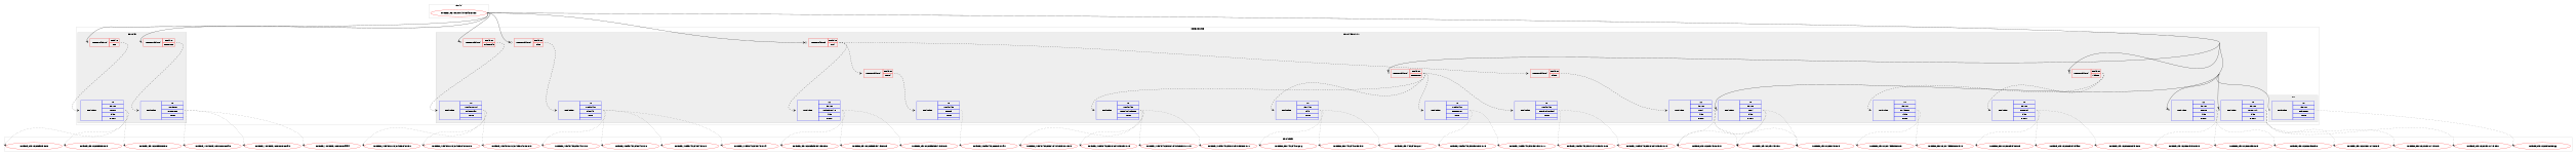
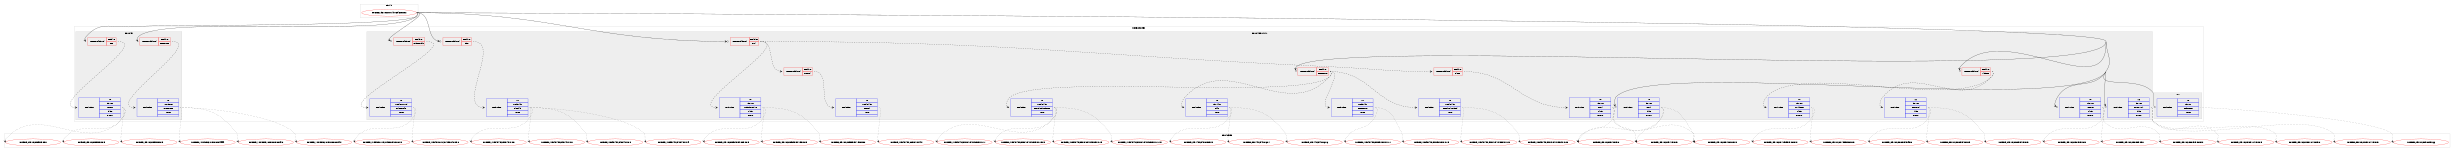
  digraph {
    compound=true
    concentrate=true
    fontname=Helvetica
    fontsize=10
    newrank=true
    rankdir=TB
    ranksep=1.5
    node [color=red fontname=Helvetica fontsize=10]
    edge [arrowhead=vee headport=w style=dotted tailport=e weight=100]
    n1 [label="portage://dev-qt/qtmultimedia-5.13.2" width=4]
    n2 [color=blue label=<<TABLE BORDER="0" CELLBORDER="1" CELLSPACING="0" CELLPADDING="4" WIDTH="220"><TR><TD ROWSPAN="6" CELLPADDING="30">pack_dep</TD></TR><TR><TD WIDTH="110">no</TD></TR><TR><TD>x11-base</TD></TR><TR><TD>xorg-proto</TD></TR><TR><TD>none</TD></TR><TR><TD></TD></TR></TABLE>> shape=none]
    n3 [label=<<TABLE BORDER="0" CELLBORDER="1" CELLSPACING="0" CELLPADDING="4"><TR><TD ROWSPAN="3" CELLPADDING="10">use_conditional</TD></TR><TR><TD>positive</TD></TR><TR><TD>gstreamer</TD></TR></TABLE>> shape=none]
    n4 [color=blue label=<<TABLE BORDER="0" CELLBORDER="1" CELLSPACING="0" CELLPADDING="4" WIDTH="220"><TR><TD ROWSPAN="6" CELLPADDING="30">pack_dep</TD></TR><TR><TD WIDTH="110">no</TD></TR><TR><TD>dev-qt</TD></TR><TR><TD>qttest</TD></TR><TR><TD>tilde</TD></TR><TR><TD>5.13.2</TD></TR></TABLE>> shape=none]
    n5 [label=<<TABLE BORDER="0" CELLBORDER="1" CELLSPACING="0" CELLPADDING="4"><TR><TD ROWSPAN="3" CELLPADDING="10">use_conditional</TD></TR><TR><TD>positive</TD></TR><TR><TD>test</TD></TR></TABLE>> shape=none]
    n6 [color=blue label=<<TABLE BORDER="0" CELLBORDER="1" CELLSPACING="0" CELLPADDING="4" WIDTH="220"><TR><TD ROWSPAN="6" CELLPADDING="30">pack_dep</TD></TR><TR><TD WIDTH="110">no</TD></TR><TR><TD>media-libs</TD></TR><TR><TD>alsa-lib</TD></TR><TR><TD>none</TD></TR><TR><TD></TD></TR></TABLE>> shape=none]
    n7 [label=<<TABLE BORDER="0" CELLBORDER="1" CELLSPACING="0" CELLPADDING="4"><TR><TD ROWSPAN="3" CELLPADDING="10">use_conditional</TD></TR><TR><TD>positive</TD></TR><TR><TD>alsa</TD></TR></TABLE>> shape=none]
    n8 [color=blue label=<<TABLE BORDER="0" CELLBORDER="1" CELLSPACING="0" CELLPADDING="4" WIDTH="220"><TR><TD ROWSPAN="6" CELLPADDING="30">pack_dep</TD></TR><TR><TD WIDTH="110">no</TD></TR><TR><TD>dev-libs</TD></TR><TR><TD>glib</TD></TR><TR><TD>none</TD></TR><TR><TD></TD></TR></TABLE>> shape=none]
    n9 [color=blue label=<<TABLE BORDER="0" CELLBORDER="1" CELLSPACING="0" CELLPADDING="4" WIDTH="220"><TR><TD ROWSPAN="6" CELLPADDING="30">pack_dep</TD></TR><TR><TD WIDTH="110">no</TD></TR><TR><TD>media-libs</TD></TR><TR><TD>gstreamer</TD></TR><TR><TD>none</TD></TR><TR><TD></TD></TR></TABLE>> shape=none]
    n10 [color=blue label=<<TABLE BORDER="0" CELLBORDER="1" CELLSPACING="0" CELLPADDING="4" WIDTH="220"><TR><TD ROWSPAN="6" CELLPADDING="30">pack_dep</TD></TR><TR><TD WIDTH="110">no</TD></TR><TR><TD>media-libs</TD></TR><TR><TD>gst-plugins-bad</TD></TR><TR><TD>none</TD></TR><TR><TD></TD></TR></TABLE>> shape=none]
    n11 [color=blue label=<<TABLE BORDER="0" CELLBORDER="1" CELLSPACING="0" CELLPADDING="4" WIDTH="220"><TR><TD ROWSPAN="6" CELLPADDING="30">pack_dep</TD></TR><TR><TD WIDTH="110">no</TD></TR><TR><TD>media-libs</TD></TR><TR><TD>gst-plugins-base</TD></TR><TR><TD>none</TD></TR><TR><TD></TD></TR></TABLE>> shape=none]
    n12 [label=<<TABLE BORDER="0" CELLBORDER="1" CELLSPACING="0" CELLPADDING="4"><TR><TD ROWSPAN="3" CELLPADDING="10">use_conditional</TD></TR><TR><TD>positive</TD></TR><TR><TD>gstreamer</TD></TR></TABLE>> shape=none]
    n13 [color=blue label=<<TABLE BORDER="0" CELLBORDER="1" CELLSPACING="0" CELLPADDING="4" WIDTH="220"><TR><TD ROWSPAN="6" CELLPADDING="30">pack_dep</TD></TR><TR><TD WIDTH="110">no</TD></TR><TR><TD>media-sound</TD></TR><TR><TD>pulseaudio</TD></TR><TR><TD>none</TD></TR><TR><TD></TD></TR></TABLE>> shape=none]
    n14 [label=<<TABLE BORDER="0" CELLBORDER="1" CELLSPACING="0" CELLPADDING="4"><TR><TD ROWSPAN="3" CELLPADDING="10">use_conditional</TD></TR><TR><TD>positive</TD></TR><TR><TD>pulseaudio</TD></TR></TABLE>> shape=none]
    n15 [color=blue label=<<TABLE BORDER="0" CELLBORDER="1" CELLSPACING="0" CELLPADDING="4" WIDTH="220"><TR><TD ROWSPAN="6" CELLPADDING="30">pack_dep</TD></TR><TR><TD WIDTH="110">no</TD></TR><TR><TD>dev-qt</TD></TR><TR><TD>qtdeclarative</TD></TR><TR><TD>tilde</TD></TR><TR><TD>5.13.2</TD></TR></TABLE>> shape=none]
    n16 [color=blue label=<<TABLE BORDER="0" CELLBORDER="1" CELLSPACING="0" CELLPADDING="4" WIDTH="220"><TR><TD ROWSPAN="6" CELLPADDING="30">pack_dep</TD></TR><TR><TD WIDTH="110">no</TD></TR><TR><TD>dev-qt</TD></TR><TR><TD>qtgui</TD></TR><TR><TD>tilde</TD></TR><TR><TD>5.13.2</TD></TR></TABLE>> shape=none]
    n17 [label=<<TABLE BORDER="0" CELLBORDER="1" CELLSPACING="0" CELLPADDING="4"><TR><TD ROWSPAN="3" CELLPADDING="10">use_conditional</TD></TR><TR><TD>positive</TD></TR><TR><TD>gles2</TD></TR></TABLE>> shape=none]
    n18 [color=blue label=<<TABLE BORDER="0" CELLBORDER="1" CELLSPACING="0" CELLPADDING="4" WIDTH="220"><TR><TD ROWSPAN="6" CELLPADDING="30">pack_dep</TD></TR><TR><TD WIDTH="110">no</TD></TR><TR><TD>media-libs</TD></TR><TR><TD>openal</TD></TR><TR><TD>none</TD></TR><TR><TD></TD></TR></TABLE>> shape=none]
    n19 [label=<<TABLE BORDER="0" CELLBORDER="1" CELLSPACING="0" CELLPADDING="4"><TR><TD ROWSPAN="3" CELLPADDING="10">use_conditional</TD></TR><TR><TD>positive</TD></TR><TR><TD>openal</TD></TR></TABLE>> shape=none]
    n20 [label=<<TABLE BORDER="0" CELLBORDER="1" CELLSPACING="0" CELLPADDING="4"><TR><TD ROWSPAN="3" CELLPADDING="10">use_conditional</TD></TR><TR><TD>positive</TD></TR><TR><TD>qml</TD></TR></TABLE>> shape=none]
    n21 [color=blue label=<<TABLE BORDER="0" CELLBORDER="1" CELLSPACING="0" CELLPADDING="4" WIDTH="220"><TR><TD ROWSPAN="6" CELLPADDING="30">pack_dep</TD></TR><TR><TD WIDTH="110">no</TD></TR><TR><TD>dev-qt</TD></TR><TR><TD>qtwidgets</TD></TR><TR><TD>tilde</TD></TR><TR><TD>5.13.2</TD></TR></TABLE>> shape=none]
    n22 [color=blue label=<<TABLE BORDER="0" CELLBORDER="1" CELLSPACING="0" CELLPADDING="4" WIDTH="220"><TR><TD ROWSPAN="6" CELLPADDING="30">pack_dep</TD></TR><TR><TD WIDTH="110">no</TD></TR><TR><TD>dev-qt</TD></TR><TR><TD>qtopengl</TD></TR><TR><TD>tilde</TD></TR><TR><TD>5.13.2</TD></TR></TABLE>> shape=none]
    n23 [label=<<TABLE BORDER="0" CELLBORDER="1" CELLSPACING="0" CELLPADDING="4"><TR><TD ROWSPAN="3" CELLPADDING="10">use_conditional</TD></TR><TR><TD>positive</TD></TR><TR><TD>widgets</TD></TR></TABLE>> shape=none]
    n24 [color=blue label=<<TABLE BORDER="0" CELLBORDER="1" CELLSPACING="0" CELLPADDING="4" WIDTH="220"><TR><TD ROWSPAN="6" CELLPADDING="30">pack_dep</TD></TR><TR><TD WIDTH="110">no</TD></TR><TR><TD>dev-qt</TD></TR><TR><TD>qtcore</TD></TR><TR><TD>tilde</TD></TR><TR><TD>5.13.2</TD></TR></TABLE>> shape=none]
    n25 [color=blue label=<<TABLE BORDER="0" CELLBORDER="1" CELLSPACING="0" CELLPADDING="4" WIDTH="220"><TR><TD ROWSPAN="6" CELLPADDING="30">pack_dep</TD></TR><TR><TD WIDTH="110">no</TD></TR><TR><TD>dev-qt</TD></TR><TR><TD>qtgui</TD></TR><TR><TD>tilde</TD></TR><TR><TD>5.13.2</TD></TR></TABLE>> shape=none]
    n26 [color=blue label=<<TABLE BORDER="0" CELLBORDER="1" CELLSPACING="0" CELLPADDING="4" WIDTH="220"><TR><TD ROWSPAN="6" CELLPADDING="30">pack_dep</TD></TR><TR><TD WIDTH="110">no</TD></TR><TR><TD>dev-qt</TD></TR><TR><TD>qtnetwork</TD></TR><TR><TD>tilde</TD></TR><TR><TD>5.13.2</TD></TR></TABLE>> shape=none]
    n27 [color=blue label=<<TABLE BORDER="0" CELLBORDER="1" CELLSPACING="0" CELLPADDING="4" WIDTH="220"><TR><TD ROWSPAN="6" CELLPADDING="30">pack_dep</TD></TR><TR><TD WIDTH="110">no</TD></TR><TR><TD>dev-qt</TD></TR><TR><TD>qtchooser</TD></TR><TR><TD>none</TD></TR><TR><TD></TD></TR></TABLE>> shape=none]
    n28 [label="portage://x11-base/xorg-proto-2019.1" width=4]
    n29 [label="portage://x11-base/xorg-proto-2019.2" width=4]
    n30 [label="portage://x11-base/xorg-proto-9999" width=4]
    n31 [label="portage://dev-qt/qttest-5.12.3" width=4]
    n32 [label="portage://dev-qt/qttest-5.12.5" width=4]
    n33 [label="portage://dev-qt/qttest-5.13.2" width=4]
    n34 [label="portage://media-libs/alsa-lib-1.1.2" width=4]
    n35 [label="portage://media-libs/alsa-lib-1.1.8" width=4]
    n36 [label="portage://media-libs/alsa-lib-1.1.9" width=4]
    n37 [label="portage://media-libs/alsa-lib-1.2.1" width=4]
    n38 [label="portage://dev-libs/glib-2.58.3-r1" width=4]
    n39 [label="portage://dev-libs/glib-2.60.6" width=4]
    n40 [label="portage://dev-libs/glib-2.60.7" width=4]
    n41 [label="portage://media-libs/gstreamer-1.14.4" width=4]
    n42 [label="portage://media-libs/gstreamer-1.14.5" width=4]
    n43 [label="portage://media-libs/gst-plugins-bad-1.14.3" width=4]
    n44 [label="portage://media-libs/gst-plugins-bad-1.14.5" width=4]
    n45 [label="portage://media-libs/gst-plugins-base-1.14.4" width=4]
    n46 [label="portage://media-libs/gst-plugins-base-1.14.4-r1" width=4]
    n47 [label="portage://media-libs/gst-plugins-base-1.14.5" width=4]
    n48 [label="portage://media-libs/gst-plugins-base-1.14.5-r1" width=4]
    n49 [label="portage://media-sound/pulseaudio-12.2-r1" width=4]
-   n50 [label="portage://media-sound/pulseaudio-12.2-r2" width=4]
    n51 [label="portage://media-sound/pulseaudio-13.0" width=4]
    n52 [label="portage://dev-qt/qtdeclarative-5.12.3" width=4]
    n53 [label="portage://dev-qt/qtdeclarative-5.12.5" width=4]
    n54 [label="portage://dev-qt/qtdeclarative-5.13.2" width=4]
    n55 [label="portage://dev-qt/qtgui-5.12.3-r1" width=4]
    n56 [label="portage://dev-qt/qtgui-5.12.5" width=4]
    n57 [label="portage://dev-qt/qtgui-5.13.2" width=4]
    n58 [label="portage://media-libs/openal-1.19.1" width=4]
    n59 [label="portage://dev-qt/qtopengl-5.12.3" width=4]
    n60 [label="portage://dev-qt/qtopengl-5.12.5" width=4]
    n61 [label="portage://dev-qt/qtopengl-5.93.2" width=4]
    n62 [label="portage://dev-qt/qtwidgets-5.12.3" width=4]
    n63 [label="portage://dev-qt/qtwidgets-5.12.5-r1" width=4]
    n64 [label="portage://dev-qt/qtcore-5.12.3" width=4]
    n65 [label="portage://dev-qt/qtcore-5.12.5-r1" width=4]
    n66 [label="portage://dev-qt/qtcore-5.13.2" width=4]
    n67 [label="portage://dev-qt/qtnetwork-5.12.3" width=4]
    n68 [label="portage://dev-qt/qtnetwork-5.12.5" width=4]
    n69 [label="portage://dev-qt/qtnetwork-5.13.2" width=4]
    n70 [label="portage://dev-qt/qtchooser-66" width=4]
    subgraph cluster_1 {
      color=gray
      label=<<i>ebuild</i>>
      rank=same
      n1
    }
    subgraph cluster_2 {
      color=gray
      label=<<i>dependencies</i>>
      subgraph cluster_3 {
        color=gray
        fillcolor="#eeeeee"
        label=<<i>compile</i>>
        style=filled
        subgraph sub_4 {
          color=gray
          fillcolor="#eeeeee"
          label=<<i>compile</i>>
          style=filled
          n3
          subgraph sub_5 {
            color=gray
            fillcolor="#eeeeee"
            label=<<i>compile</i>>
            style=filled
            n2
          }
        }
        subgraph sub_6 {
          color=gray
          fillcolor="#eeeeee"
          label=<<i>compile</i>>
          style=filled
          n5
          subgraph sub_7 {
            color=gray
            fillcolor="#eeeeee"
            label=<<i>compile</i>>
            style=filled
            n4
          }
        }
      }
      subgraph cluster_8 {
        color=gray
        fillcolor="#eeeeee"
        label=<<i>compile and run</i>>
        style=filled
        subgraph sub_9 {
          color=gray
          fillcolor="#eeeeee"
          label=<<i>compile and run</i>>
          style=filled
          n7
          subgraph sub_10 {
            color=gray
            fillcolor="#eeeeee"
            label=<<i>compile and run</i>>
            style=filled
            n6
          }
        }
        subgraph sub_11 {
          color=gray
          fillcolor="#eeeeee"
          label=<<i>compile and run</i>>
          style=filled
          n12
          subgraph sub_12 {
            color=gray
            fillcolor="#eeeeee"
            label=<<i>compile and run</i>>
            style=filled
            n8
          }
          subgraph sub_13 {
            color=gray
            fillcolor="#eeeeee"
            label=<<i>compile and run</i>>
            style=filled
            n9
          }
          subgraph sub_14 {
            color=gray
            fillcolor="#eeeeee"
            label=<<i>compile and run</i>>
            style=filled
            n10
          }
          subgraph sub_15 {
            color=gray
            fillcolor="#eeeeee"
            label=<<i>compile and run</i>>
            style=filled
            n11
          }
        }
        subgraph sub_16 {
          color=gray
          fillcolor="#eeeeee"
          label=<<i>compile and run</i>>
          style=filled
          n14
          subgraph sub_17 {
            color=gray
            fillcolor="#eeeeee"
            label=<<i>compile and run</i>>
            style=filled
            n13
          }
        }
        subgraph sub_18 {
          color=gray
          fillcolor="#eeeeee"
          label=<<i>compile and run</i>>
          style=filled
          n20
          subgraph sub_19 {
            color=gray
            fillcolor="#eeeeee"
            label=<<i>compile and run</i>>
            style=filled
            n15
          }
          subgraph sub_20 {
            color=gray
            fillcolor="#eeeeee"
            label=<<i>compile and run</i>>
            style=filled
            n17
            subgraph sub_21 {
              color=gray
              fillcolor="#eeeeee"
              label=<<i>compile and run</i>>
              style=filled
              n16
            }
          }
          subgraph sub_22 {
            color=gray
            fillcolor="#eeeeee"
            label=<<i>compile and run</i>>
            style=filled
            n19
            subgraph sub_23 {
              color=gray
              fillcolor="#eeeeee"
              label=<<i>compile and run</i>>
              style=filled
              n18
            }
          }
        }
        subgraph sub_24 {
          color=gray
          fillcolor="#eeeeee"
          label=<<i>compile and run</i>>
          style=filled
          n23
          subgraph sub_25 {
            color=gray
            fillcolor="#eeeeee"
            label=<<i>compile and run</i>>
            style=filled
            n21
          }
          subgraph sub_26 {
            color=gray
            fillcolor="#eeeeee"
            label=<<i>compile and run</i>>
            style=filled
            n22
          }
        }
        subgraph sub_27 {
          color=gray
          fillcolor="#eeeeee"
          label=<<i>compile and run</i>>
          style=filled
          n24
        }
        subgraph sub_28 {
          color=gray
          fillcolor="#eeeeee"
          label=<<i>compile and run</i>>
          style=filled
          n25
        }
        subgraph sub_29 {
          color=gray
          fillcolor="#eeeeee"
          label=<<i>compile and run</i>>
          style=filled
          n26
        }
      }
      subgraph cluster_30 {
        color=gray
        fillcolor="#eeeeee"
        label=<<i>run</i>>
        style=filled
        subgraph sub_31 {
          color=gray
          fillcolor="#eeeeee"
          label=<<i>run</i>>
          style=filled
          n27
        }
      }
    }
    subgraph cluster_32 {
      color=gray
      label=<<i>candidates</i>>
      rank=same
      subgraph sub_33 {
        color=black
        label=<<i>candidates</i>>
        nodesep=1
        rank=same
        n28
        n29
        n30
      }
      subgraph sub_34 {
        color=black
        label=<<i>candidates</i>>
        nodesep=1
        rank=same
        n31
        n32
        n33
      }
      subgraph sub_35 {
        color=black
        label=<<i>candidates</i>>
        nodesep=1
        rank=same
        n34
        n35
        n36
        n37
      }
      subgraph sub_36 {
        color=black
        label=<<i>candidates</i>>
        nodesep=1
        rank=same
        n38
        n39
        n40
      }
      subgraph sub_37 {
        color=black
        label=<<i>candidates</i>>
        nodesep=1
        rank=same
        n41
        n42
      }
      subgraph sub_38 {
        color=black
        label=<<i>candidates</i>>
        nodesep=1
        rank=same
        n43
        n44
      }
      subgraph sub_39 {
        color=black
        label=<<i>candidates</i>>
        nodesep=1
        rank=same
        n45
        n46
        n47
        n48
      }
      subgraph sub_40 {
        color=black
        label=<<i>candidates</i>>
        nodesep=1
        rank=same
        n49
-       n50
        n51
      }
      subgraph sub_41 {
        color=black
        label=<<i>candidates</i>>
        nodesep=1
        rank=same
        n52
        n53
        n54
      }
      subgraph sub_42 {
        color=black
        label=<<i>candidates</i>>
        nodesep=1
        rank=same
        n55
        n56
        n57
      }
      subgraph sub_43 {
        color=black
        label=<<i>candidates</i>>
        nodesep=1
        rank=same
        n58
      }
      subgraph sub_44 {
        color=black
        label=<<i>candidates</i>>
        nodesep=1
        rank=same
        n59
        n60
        n61
      }
      subgraph sub_45 {
        color=black
        label=<<i>candidates</i>>
        nodesep=1
        rank=same
        n62
        n63
      }
      subgraph sub_46 {
        color=black
        label=<<i>candidates</i>>
        nodesep=1
        rank=same
        n64
        n65
        n66
      }
      subgraph sub_47 {
        color=black
        label=<<i>candidates</i>>
        nodesep=1
        rank=same
        n55
        n56
        n57
      }
      subgraph sub_48 {
        color=black
        label=<<i>candidates</i>>
        nodesep=1
        rank=same
        n67
        n68
        n69
      }
      subgraph sub_49 {
        color=black
        label=<<i>candidates</i>>
        nodesep=1
        rank=same
        n70
      }
    }
    n1 -> n3 [style=solid weight=20]
    n1 -> n5 [style=solid weight=20]
    n1 -> n7 [arrowhead=odotvee style=solid weight=20]
    n1 -> n12 [arrowhead=odotvee style=solid weight=20]
    n1 -> n14 [arrowhead=odotvee style=solid weight=20]
    n1 -> n20 [arrowhead=odotvee style=solid weight=20]
    n1 -> n23 [arrowhead=odotvee style=solid weight=20]
    n1 -> n24 [arrowhead=odotvee style=solid weight=20]
    n1 -> n25 [arrowhead=odotvee style=solid weight=20]
    n1 -> n26 [arrowhead=odotvee style=solid weight=20]
    n1 -> n27 [arrowhead=odot style=solid weight=20]
    n2 -> n28
    n2 -> n29
    n2 -> n30
    n3 -> n2 [style=dashed weight=20]
    n4 -> n31
    n4 -> n32
    n4 -> n33
    n5 -> n4 [style=dashed weight=20]
    n6 -> n34
    n6 -> n35
    n6 -> n36
    n6 -> n37
    n7 -> n6 [style=dashed weight=20]
    n8 -> n38
    n8 -> n39
    n8 -> n40
    n9 -> n41
    n9 -> n42
    n10 -> n43
    n10 -> n44
    n11 -> n45
    n11 -> n46
    n11 -> n47
    n11 -> n48
    n12 -> n8 [style=dashed weight=20]
    n12 -> n9 [style=dashed weight=20]
    n12 -> n10 [style=dashed weight=20]
    n12 -> n11 [style=dashed weight=20]
    n13 -> n49
-   n13 -> n50
    n13 -> n51
    n14 -> n13 [style=dashed weight=20]
    n15 -> n52
    n15 -> n53
    n15 -> n54
    n16 -> n55
    n16 -> n56
    n16 -> n57
    n17 -> n16 [style=dashed weight=20]
    n18 -> n58
    n19 -> n18 [style=dashed weight=20]
    n20 -> n15 [style=dashed weight=20]
    n20 -> n17 [style=dashed weight=20]
    n20 -> n19 [style=dashed weight=20]
    n21 -> n62
    n21 -> n63
    n22 -> n59
    n22 -> n60
    n22 -> n61
    n23 -> n21 [style=dashed weight=20]
    n23 -> n22 [style=dashed weight=20]
    n24 -> n64
    n24 -> n65
    n24 -> n66
    n25 -> n55
    n25 -> n56
    n25 -> n57
    n26 -> n67
    n26 -> n68
    n26 -> n69
    n27 -> n70
  }
